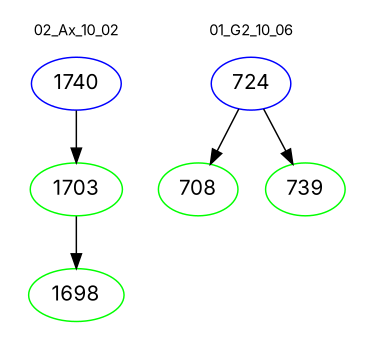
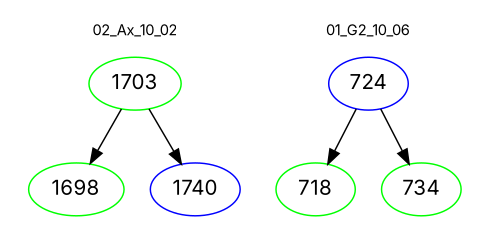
  digraph {
    fontname=Inter
    node [color=green fontname=Inter]
    edge [color=black fontname=Inter]
    n1 [label=1703]
    n2 [label=1698]
    n3 [color=blue label=1740]
    n4 [color=blue label=724]
-   n5 [label=708]
-   n6 [label=739]
+   n5 [label=718]
+   n6 [label=734]
    subgraph cluster_1 {
      color=white
      fontsize=10
      label="02_Ax_10_02"
      n1
      n2
      n3
    }
    subgraph cluster_2 {
      color=white
      fontsize=10
      label="01_G2_10_06"
      n4
      n5
      n6
    }
    n1 -> n2
-   n3 -> n1
+   n1 -> n3
    n4 -> n5
    n4 -> n6
  }
